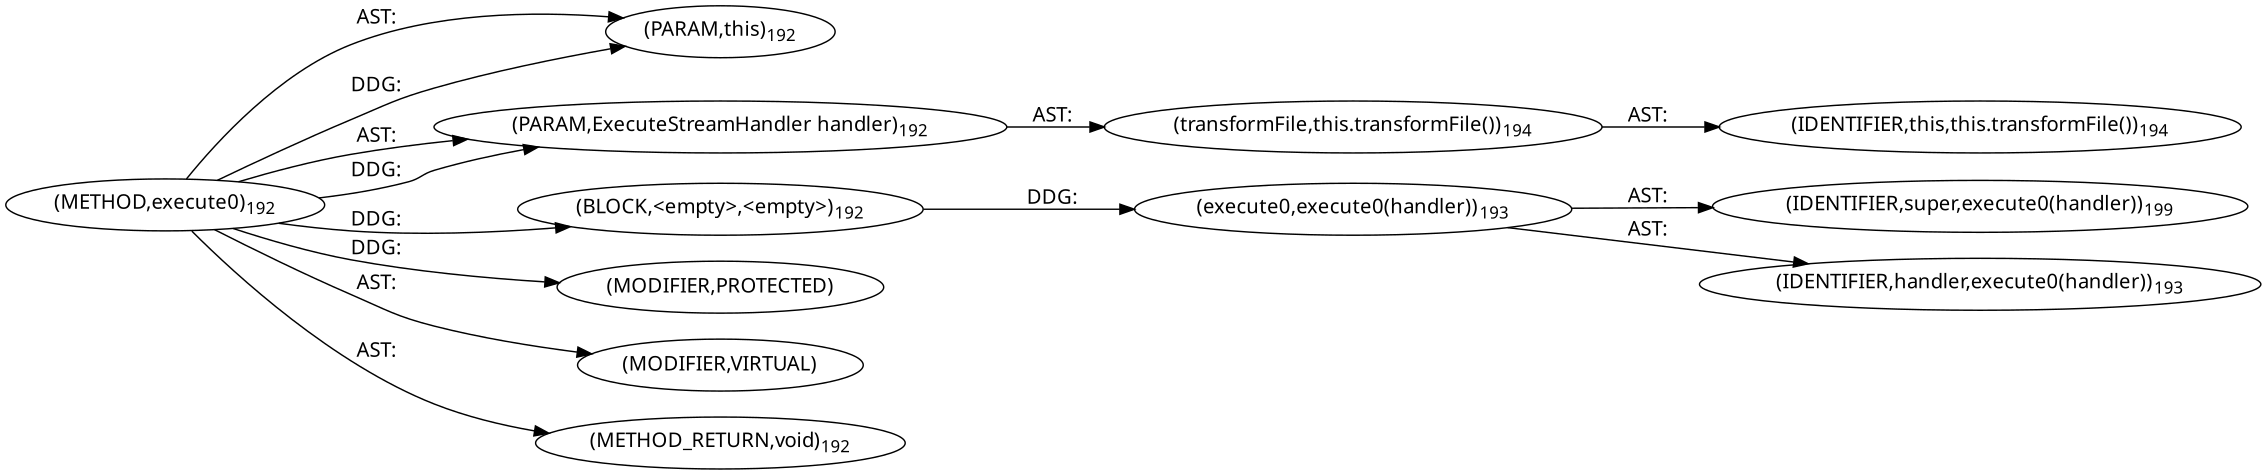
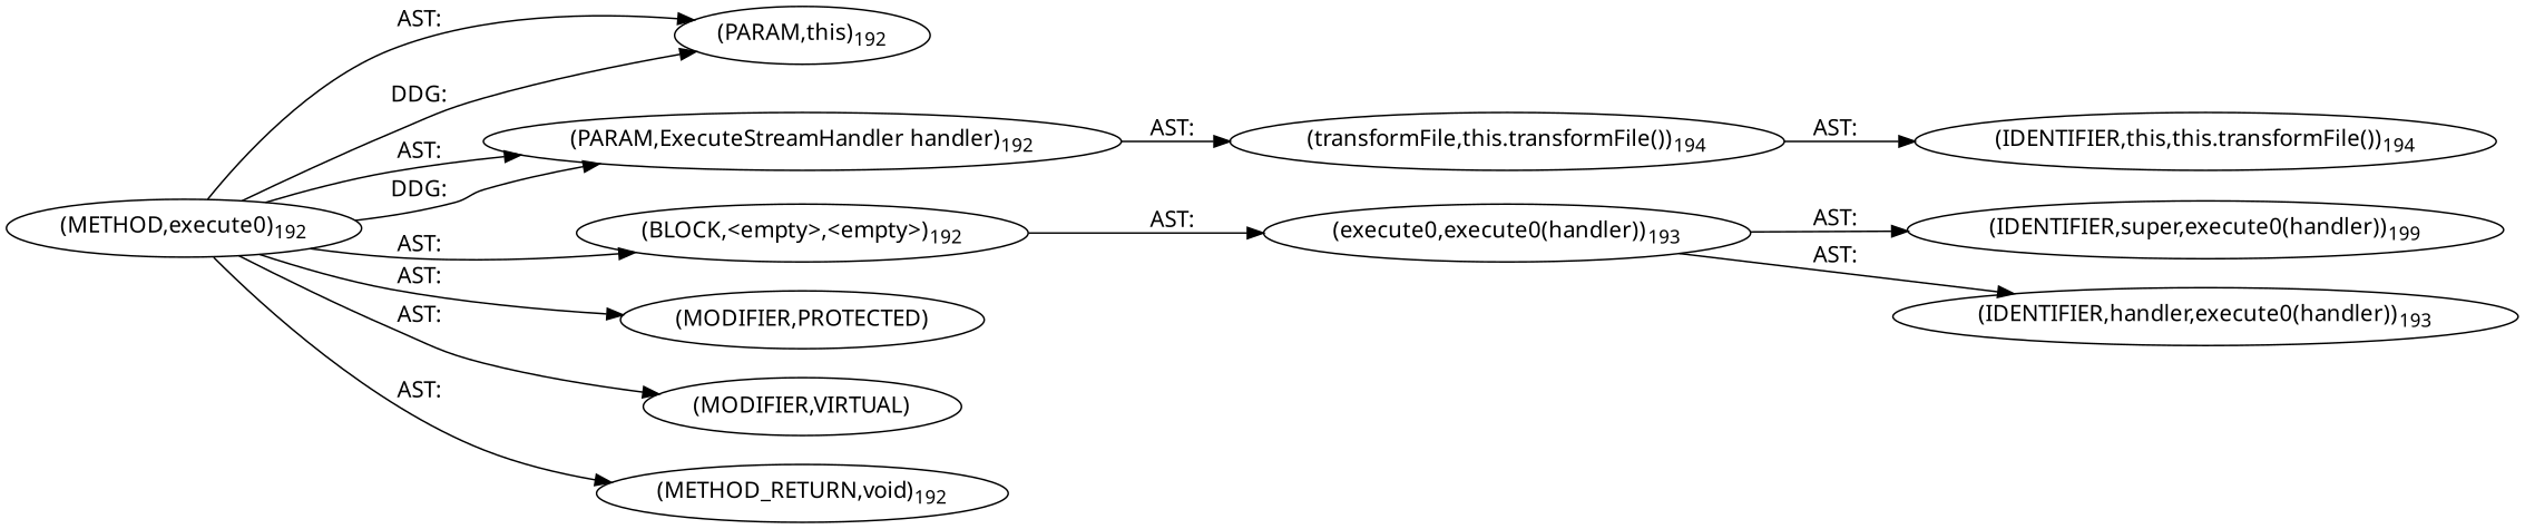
  digraph {
    fontname="Noto Sans"
    rankdir=LR
    node [fontname="Noto Sans"]
    edge [fontname="Noto Sans"]
    n1 [label=<(METHOD,execute0)<SUB>192</SUB>>]
    n2 [label=<(PARAM,this)<SUB>192</SUB>>]
    n3 [label=<(PARAM,ExecuteStreamHandler handler)<SUB>192</SUB>>]
    n4 [label=<(BLOCK,&lt;empty&gt;,&lt;empty&gt;)<SUB>192</SUB>>]
    n5 [label=<(MODIFIER,PROTECTED)>]
    n6 [label=<(MODIFIER,VIRTUAL)>]
    n7 [label=<(METHOD_RETURN,void)<SUB>192</SUB>>]
    n8 [label=<(transformFile,this.transformFile())<SUB>194</SUB>>]
    n9 [label=<(execute0,execute0(handler))<SUB>193</SUB>>]
    n10 [label=<(IDENTIFIER,super,execute0(handler))<SUB>199</SUB>>]
    n11 [label=<(IDENTIFIER,handler,execute0(handler))<SUB>193</SUB>>]
    n12 [label=<(IDENTIFIER,this,this.transformFile())<SUB>194</SUB>>]
    n1 -> n2 [label="AST: "]
    n1 -> n2 [label="DDG: "]
    n1 -> n3 [label="AST: "]
    n1 -> n3 [label="DDG: "]
-   n1 -> n4 [label="DDG: "]
-   n1 -> n5 [label="DDG: "]
+   n1 -> n4 [label="AST: "]
+   n1 -> n5 [label="AST: "]
    n1 -> n6 [label="AST: "]
    n1 -> n7 [label="AST: "]
    n3 -> n8 [label="AST: "]
-   n4 -> n9 [label="DDG: "]
+   n4 -> n9 [label="AST: "]
    n8 -> n12 [label="AST: "]
    n9 -> n10 [label="AST: "]
    n9 -> n11 [label="AST: "]
  }
